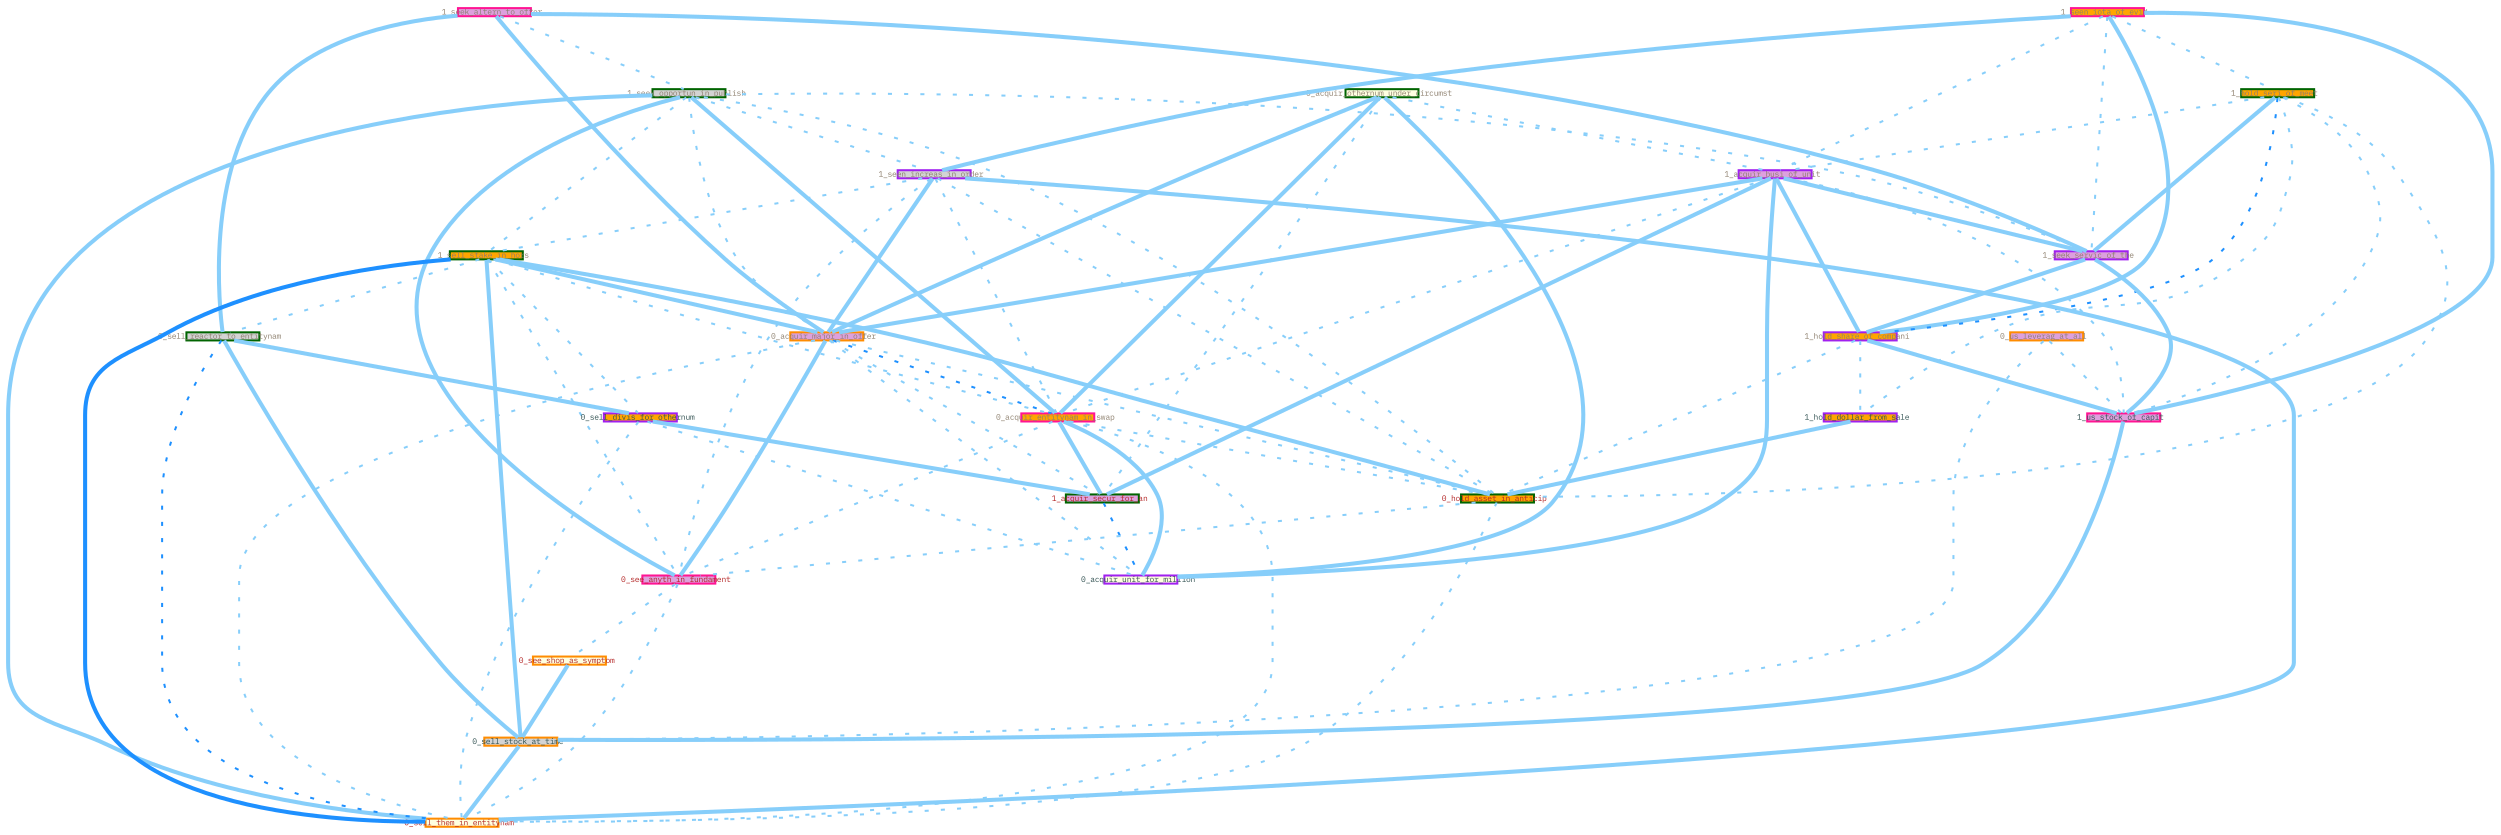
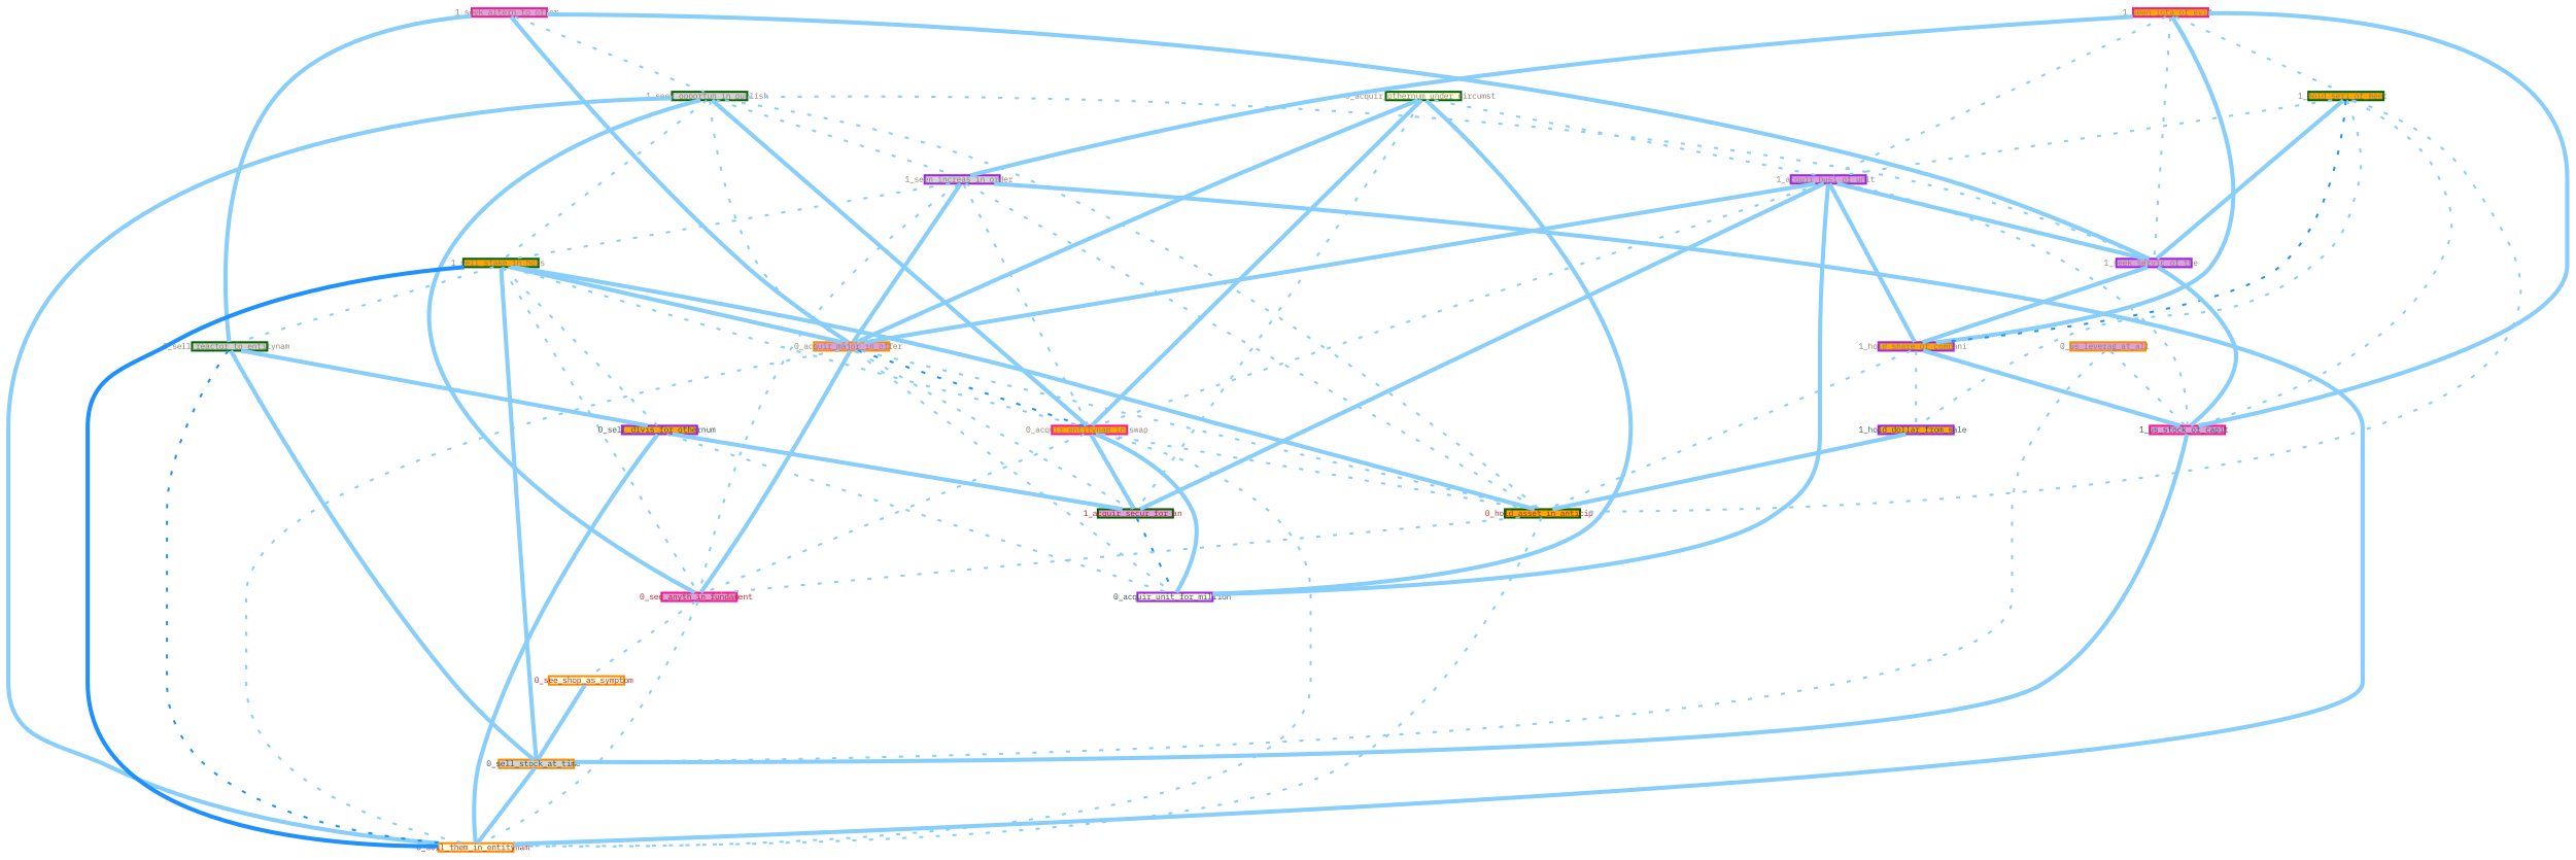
  graph {
    fontname="IBM Plex Mono"
    node [color=darkgreen fillcolor=orange fixedsize=true fontcolor="#8b7d6b" fontname="IBM Plex Mono" fontsize=4 shape=polygon style=filled]
    edge [color="#87cefa" fontname="IBM Plex Mono" style=dotted w=1]
    "0_acquir_othernum_under_circumst " [fillcolor=lightyellow height=.06 width=.5]
    "1_seen_iota_of_evid " [color=deeppink height=.06 width=.5]
    "1_seek_altern_to_offer " [color=deeppink fillcolor=plum height=.06 width=.5]
    "1_hold_seri_of_meet " [height=.06 width=.5]
    "1_acquir_busi_of_unit " [color=purple fillcolor=plum height=.06 width=.5]
    "1_seek_opportun_in_publish " [fillcolor=lightgrey height=.06 width=.5]
    "1_seen_increas_in_order " [color=purple fillcolor=lightgrey height=.06 width=.5]
    "1_sell_stake_in_hors " [height=.06 width=.5]
    "1_seek_servic_of_the " [color=purple fillcolor=plum height=.06 width=.5]
    "0_sell_reactor_to_entitynam " [fillcolor=lightgrey height=.06 width=.5]
    "0_acquir_major_in_offer " [color=darkorange fillcolor=plum height=.06 width=.5]
    "0_acquir_entitynam_in_swap " [color=deeppink height=.06 width=.5]
    "1_hold_share_of_compani " [color=purple height=.06 width=.5]
    "0_us_leverag_at_all " [color=darkorange fillcolor=plum height=.06 width=.5]
    "1_acquir_secur_for_an " [fillcolor=plum fontcolor="#b22222" height=.06 width=.5]
    "0_hold_asset_in_anticip " [fontcolor="#b22222" height=.06 width=.5]
    "0_see_anyth_in_fundament " [color=deeppink fillcolor=plum fontcolor="#b22222" height=.06 width=.5]
    "0_see_shop_as_symptom " [color=darkorange fillcolor=lightyellow fontcolor="#b22222" height=.06 width=.5]
    "0_sell_them_in_entitynam " [color=darkorange fillcolor=lightyellow fontcolor="#b22222" height=.06 width=.5]
    "0_acquir_unit_for_million " [color=purple fillcolor=lightyellow fontcolor="#2f4f4f" height=.06 width=.5]
    "1_us_stock_of_capit " [color=deeppink fillcolor=plum fontcolor="#2f4f4f" height=.06 width=.5]
    "1_hold_dollar_from_sale " [color=purple fontcolor="#2f4f4f" height=.06 width=.5]
    "0_sell_divis_for_othernum " [color=purple fontcolor="#2f4f4f" height=.06 width=.5]
    "0_sell_stock_at_time " [color=darkorange fillcolor=lightgrey fontcolor="#2f4f4f" height=.06 width=.5]
    subgraph sub_1 {
      "0_acquir_othernum_under_circumst "
      "1_seen_iota_of_evid "
      "1_seek_altern_to_offer "
      "1_hold_seri_of_meet "
      "1_acquir_busi_of_unit "
      "1_seek_opportun_in_publish "
      "1_seen_increas_in_order "
      "1_sell_stake_in_hors "
      "1_seek_servic_of_the "
      "0_sell_reactor_to_entitynam "
      "0_acquir_major_in_offer "
      "0_acquir_entitynam_in_swap "
      "1_hold_share_of_compani "
      "0_us_leverag_at_all "
    }
    subgraph sub_2 {
      "1_acquir_secur_for_an "
      "0_hold_asset_in_anticip "
      "0_see_anyth_in_fundament "
      "0_see_shop_as_symptom "
      "0_sell_them_in_entitynam "
    }
    "0_acquir_othernum_under_circumst " -- "1_acquir_busi_of_unit "
    "0_acquir_othernum_under_circumst " -- "0_acquir_major_in_offer " [style=bold]
    "0_acquir_othernum_under_circumst " -- "0_acquir_entitynam_in_swap " [style=bold]
    "0_acquir_othernum_under_circumst " -- "1_acquir_secur_for_an "
    "0_acquir_othernum_under_circumst " -- "0_acquir_unit_for_million " [style=bold]
    "1_seen_iota_of_evid " -- "1_hold_seri_of_meet "
    "1_seen_iota_of_evid " -- "1_acquir_busi_of_unit "
    "1_seen_iota_of_evid " -- "1_seen_increas_in_order " [style=bold]
    "1_seen_iota_of_evid " -- "1_seek_servic_of_the "
    "1_seen_iota_of_evid " -- "1_hold_share_of_compani " [style=bold]
    "1_seen_iota_of_evid " -- "1_us_stock_of_capit " [style=bold]
    "1_seek_altern_to_offer " -- "1_seek_opportun_in_publish "
    "1_seek_altern_to_offer " -- "1_seek_servic_of_the " [style=bold]
    "1_seek_altern_to_offer " -- "0_sell_reactor_to_entitynam " [style=bold]
    "1_seek_altern_to_offer " -- "0_acquir_major_in_offer " [style=bold]
    "1_hold_seri_of_meet " -- "1_acquir_busi_of_unit "
    "1_hold_seri_of_meet " -- "1_seek_servic_of_the " [style=bold]
    "1_hold_seri_of_meet " -- "1_hold_share_of_compani " [color="#1e90ff" w=2]
    "1_hold_seri_of_meet " -- "0_hold_asset_in_anticip "
    "1_hold_seri_of_meet " -- "1_us_stock_of_capit "
    "1_hold_seri_of_meet " -- "1_hold_dollar_from_sale "
    "1_acquir_busi_of_unit " -- "1_seek_servic_of_the " [style=bold]
    "1_acquir_busi_of_unit " -- "0_acquir_major_in_offer " [style=bold]
    "1_acquir_busi_of_unit " -- "0_acquir_entitynam_in_swap "
    "1_acquir_busi_of_unit " -- "1_hold_share_of_compani " [style=bold]
    "1_acquir_busi_of_unit " -- "1_acquir_secur_for_an " [style=bold]
    "1_acquir_busi_of_unit " -- "0_acquir_unit_for_million " [style=bold]
    "1_acquir_busi_of_unit " -- "1_us_stock_of_capit "
    "1_seek_opportun_in_publish " -- "1_seen_increas_in_order "
    "1_seek_opportun_in_publish " -- "1_sell_stake_in_hors "
    "1_seek_opportun_in_publish " -- "1_seek_servic_of_the "
    "1_seek_opportun_in_publish " -- "0_acquir_major_in_offer "
    "1_seek_opportun_in_publish " -- "0_acquir_entitynam_in_swap " [style=bold]
    "1_seek_opportun_in_publish " -- "0_hold_asset_in_anticip "
    "1_seek_opportun_in_publish " -- "0_see_anyth_in_fundament " [style=bold]
    "1_seek_opportun_in_publish " -- "0_sell_them_in_entitynam " [style=bold]
    "1_seen_increas_in_order " -- "1_sell_stake_in_hors "
    "1_seen_increas_in_order " -- "0_acquir_major_in_offer " [style=bold]
    "1_seen_increas_in_order " -- "0_acquir_entitynam_in_swap "
    "1_seen_increas_in_order " -- "0_hold_asset_in_anticip "
    "1_seen_increas_in_order " -- "0_see_anyth_in_fundament "
    "1_seen_increas_in_order " -- "0_sell_them_in_entitynam " [style=bold]
    "1_sell_stake_in_hors " -- "0_sell_reactor_to_entitynam "
    "1_sell_stake_in_hors " -- "0_acquir_major_in_offer " [style=bold]
    "1_sell_stake_in_hors " -- "0_acquir_entitynam_in_swap "
    "1_sell_stake_in_hors " -- "0_hold_asset_in_anticip " [style=bold]
    "1_sell_stake_in_hors " -- "0_see_anyth_in_fundament "
    "1_sell_stake_in_hors " -- "0_sell_them_in_entitynam " [color="#1e90ff" style=bold w=2]
    "1_sell_stake_in_hors " -- "0_sell_divis_for_othernum "
    "1_sell_stake_in_hors " -- "0_sell_stock_at_time " [style=bold]
    "1_seek_servic_of_the " -- "1_hold_share_of_compani " [style=bold]
    "1_seek_servic_of_the " -- "1_us_stock_of_capit " [style=bold]
    "0_sell_reactor_to_entitynam " -- "0_sell_them_in_entitynam " [color="#1e90ff" w=2]
    "0_sell_reactor_to_entitynam " -- "0_sell_divis_for_othernum " [style=bold]
    "0_sell_reactor_to_entitynam " -- "0_sell_stock_at_time " [style=bold]
    "0_acquir_major_in_offer " -- "0_acquir_entitynam_in_swap " [color="#1e90ff" w=2]
    "0_acquir_major_in_offer " -- "1_acquir_secur_for_an "
    "0_acquir_major_in_offer " -- "0_hold_asset_in_anticip "
    "0_acquir_major_in_offer " -- "0_see_anyth_in_fundament " [style=bold]
    "0_acquir_major_in_offer " -- "0_sell_them_in_entitynam "
    "0_acquir_major_in_offer " -- "0_acquir_unit_for_million "
    "0_acquir_entitynam_in_swap " -- "1_acquir_secur_for_an " [style=bold]
    "0_acquir_entitynam_in_swap " -- "0_hold_asset_in_anticip "
    "0_acquir_entitynam_in_swap " -- "0_see_anyth_in_fundament "
    "0_acquir_entitynam_in_swap " -- "0_sell_them_in_entitynam "
    "0_acquir_entitynam_in_swap " -- "0_acquir_unit_for_million " [style=bold]
    "1_hold_share_of_compani " -- "0_hold_asset_in_anticip "
    "1_hold_share_of_compani " -- "1_us_stock_of_capit " [style=bold]
    "1_hold_share_of_compani " -- "1_hold_dollar_from_sale "
    "0_us_leverag_at_all " -- "1_us_stock_of_capit "
    "0_us_leverag_at_all " -- "0_sell_stock_at_time "
    "1_acquir_secur_for_an " -- "0_acquir_unit_for_million " [color="#1e90ff" w=2]
    "0_hold_asset_in_anticip " -- "0_see_anyth_in_fundament "
    "0_hold_asset_in_anticip " -- "0_sell_them_in_entitynam "
    "0_see_anyth_in_fundament " -- "0_see_shop_as_symptom "
    "0_see_anyth_in_fundament " -- "0_sell_them_in_entitynam "
    "0_see_shop_as_symptom " -- "0_sell_stock_at_time " [style=bold]
    "1_us_stock_of_capit " -- "0_sell_stock_at_time " [style=bold]
    "1_hold_dollar_from_sale " -- "0_hold_asset_in_anticip " [style=bold]
    "0_sell_divis_for_othernum " -- "1_acquir_secur_for_an " [style=bold]
-   "0_sell_divis_for_othernum " -- "0_sell_them_in_entitynam "
+   "0_sell_divis_for_othernum " -- "0_sell_them_in_entitynam " [style=bold]
    "0_sell_divis_for_othernum " -- "0_acquir_unit_for_million "
    "0_sell_stock_at_time " -- "0_sell_them_in_entitynam " [style=bold]
  }
